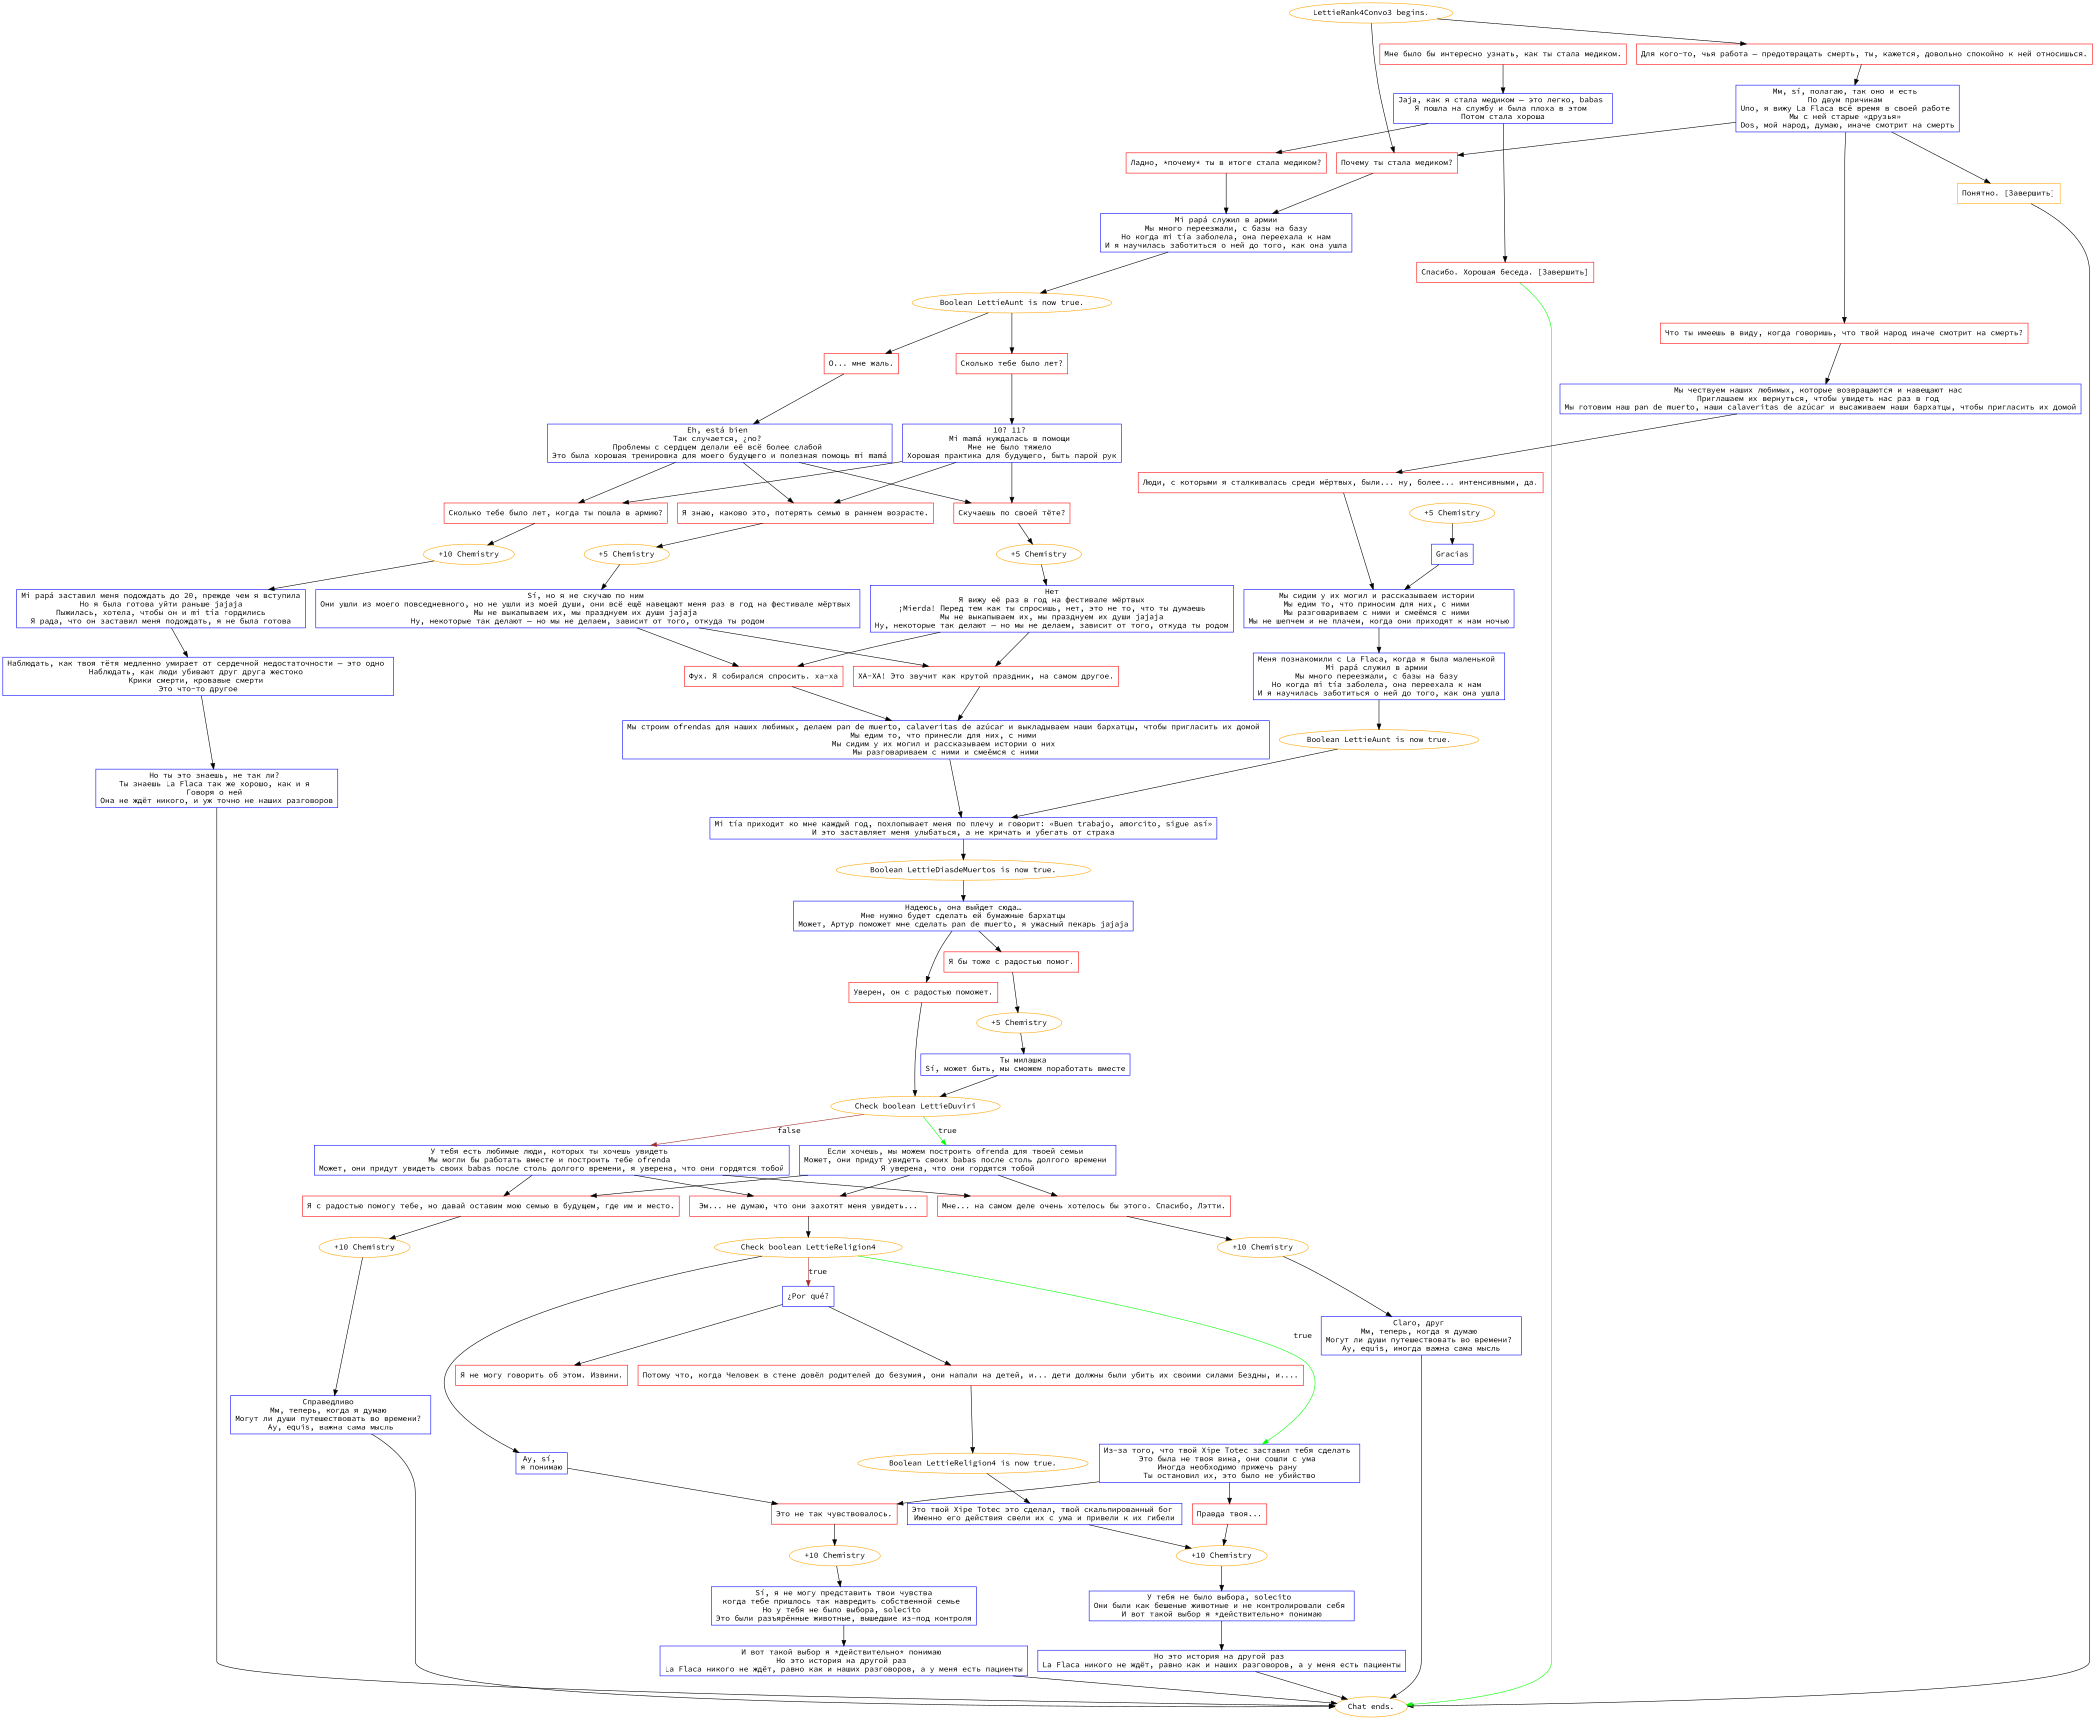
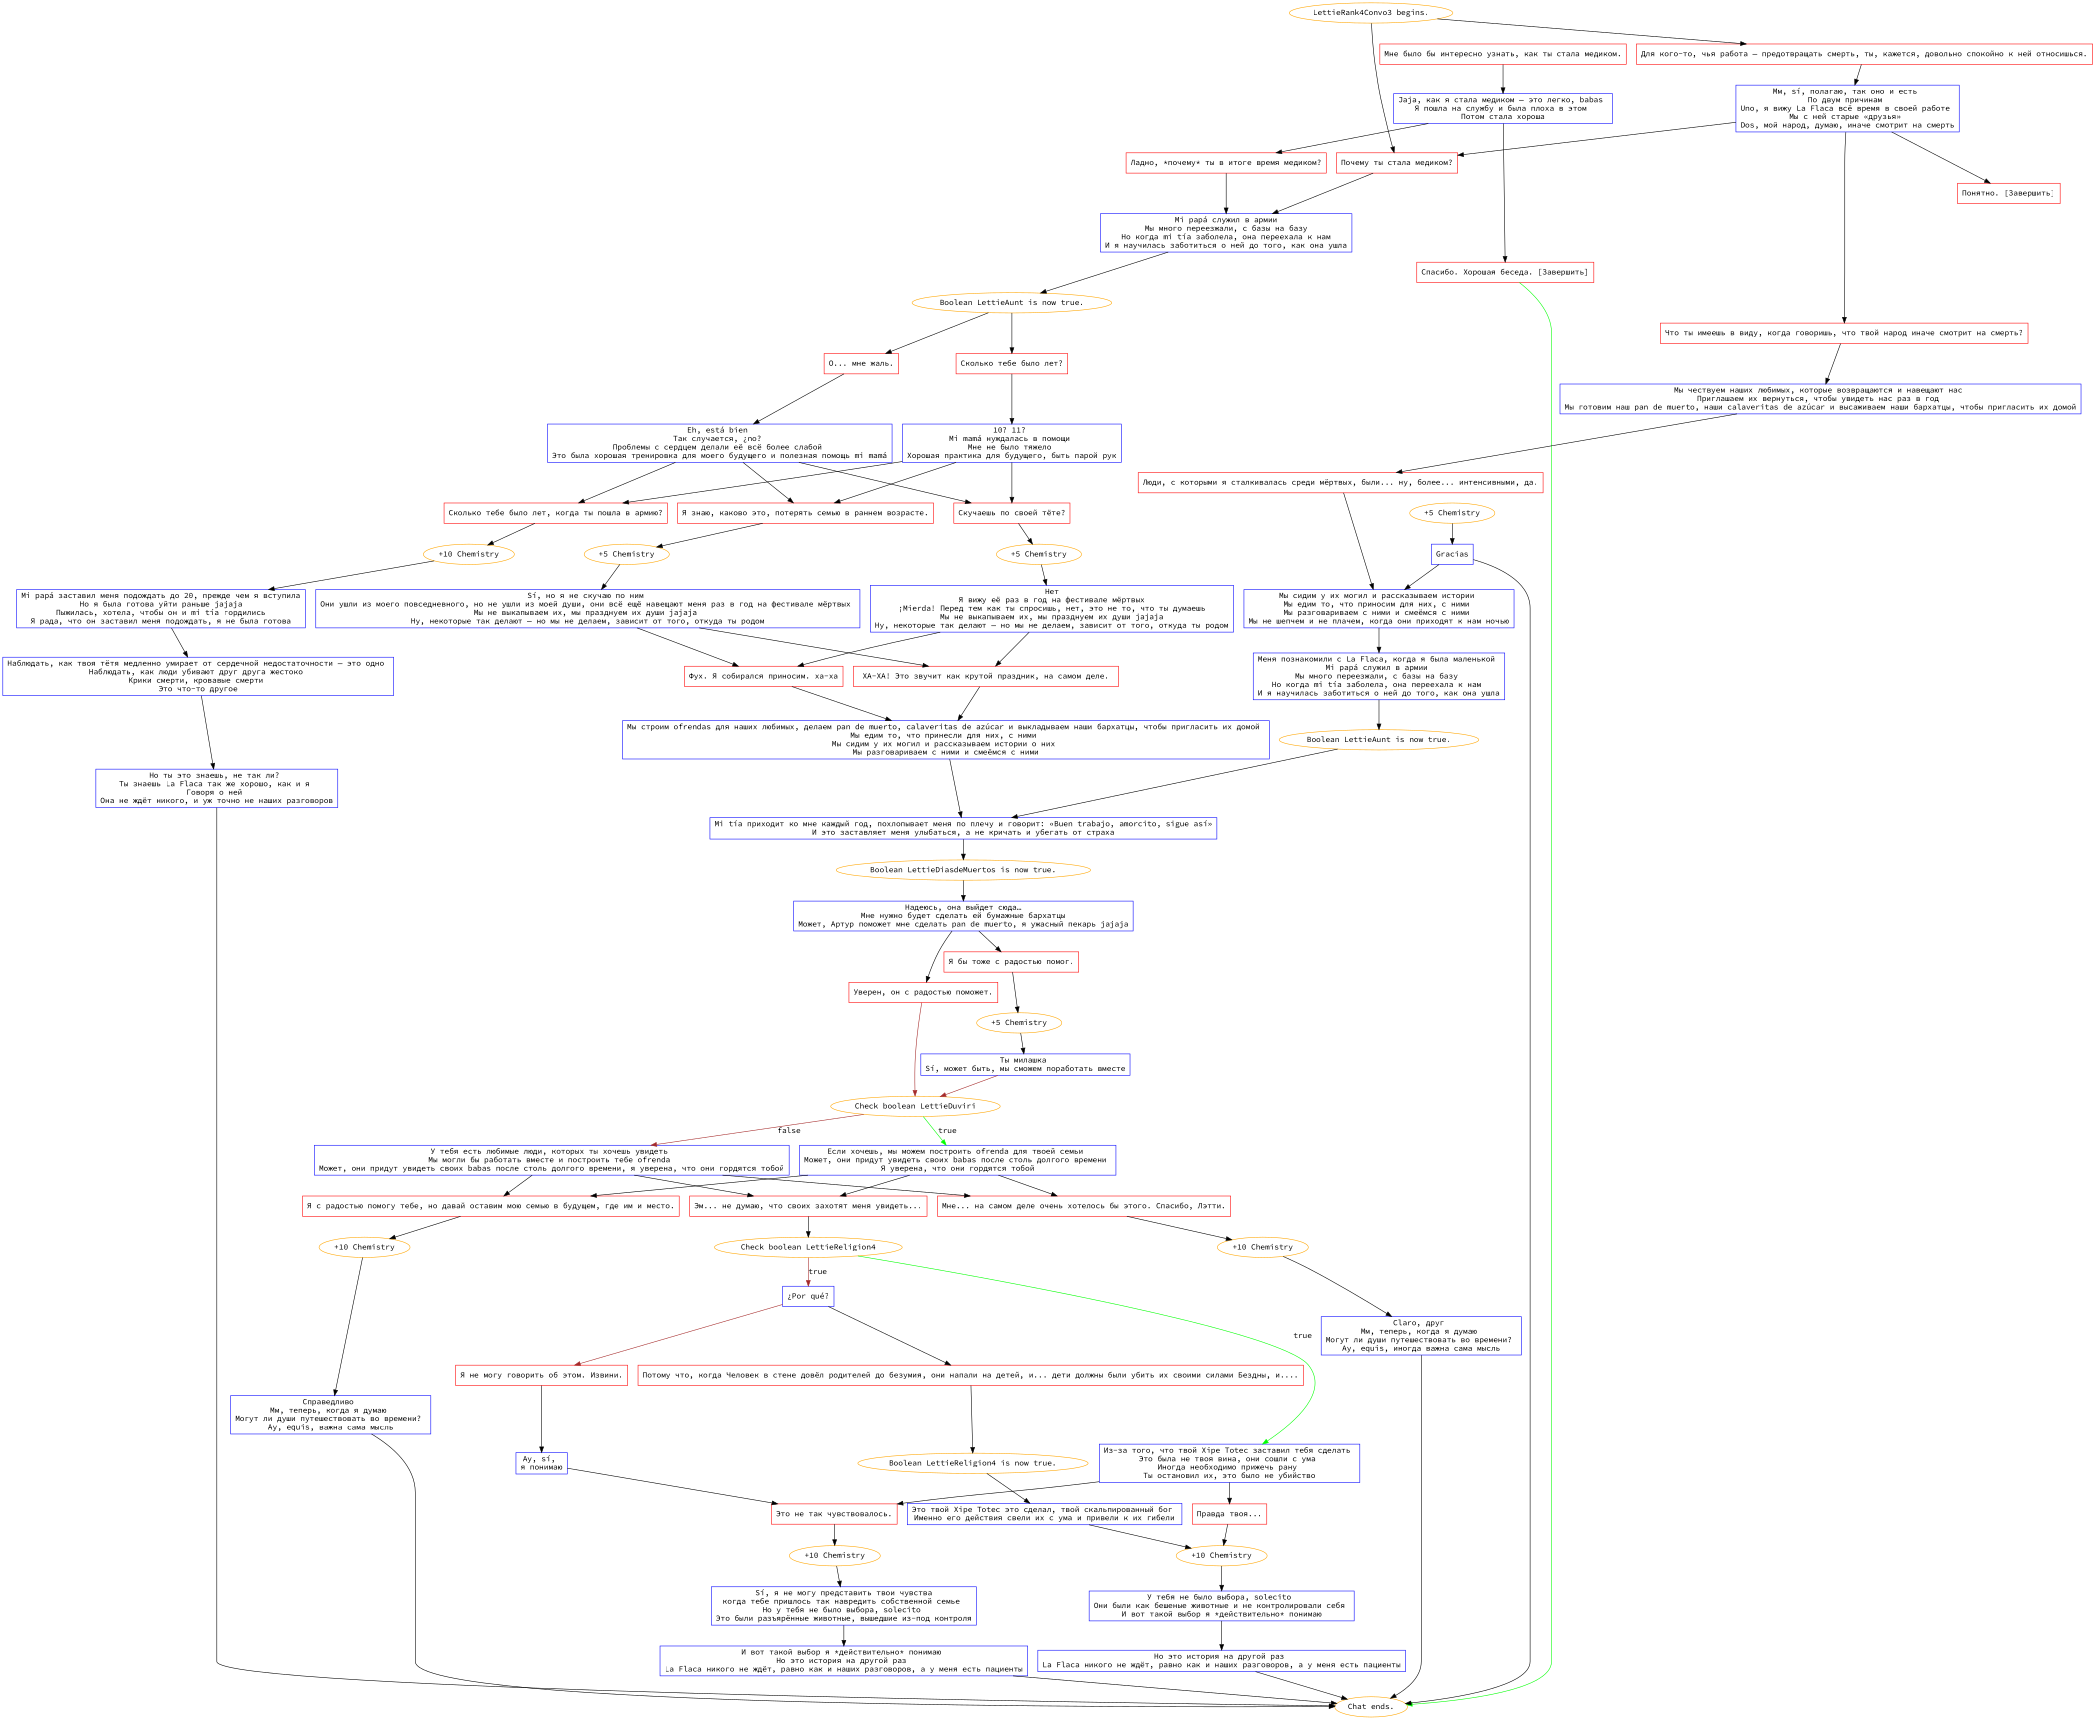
  digraph {
    fontname="Source Code Pro"
    node [color=blue fontname="Source Code Pro" shape=box]
    edge [fontname="Source Code Pro"]
    "LettieRank4Convo3 begins." [color=orange shape=""]
    n2 [color=red label="Для кого-то, чья работа — предотвращать смерть, ты, кажется, довольно спокойно к ней относишься."]
    n3 [color=red label="Почему ты стала медиком?"]
    n4 [label="Мм, sí, полагаю, так оно и есть \nПо двум причинам \nUno, я вижу La Flaca всё время в своей работе \nМы с ней старые «друзья» \nDos, мой народ, думаю, иначе смотрит на смерть"]
    n5 [color=red label="Мне было бы интересно узнать, как ты стала медиком."]
    n6 [label="Jaja, как я стала медиком — это легко, babas \nЯ пошла на службу и была плоха в этом \nПотом стала хороша"]
    n7 [color=red label="Что ты имеешь в виду, когда говоришь, что твой народ иначе смотрит на смерть?"]
-   n8 [color=orange label="Понятно. [Завершить]"]
-   n9 [color=red label="Ладно, *почему* ты в итоге стала медиком?"]
+   n8 [color=red label="Понятно. [Завершить]"]
+   n9 [color=red label="Ладно, *почему* ты в итоге время медиком?"]
    n10 [color=red label="Спасибо. Хорошая беседа. [Завершить]"]
    n11 [label="Мы чествуем наших любимых, которые возвращаются и навещают нас \nПриглашаем их вернуться, чтобы увидеть нас раз в год \nМы готовим наш pan de muerto, наши calaveritas de azúcar и высаживаем наши бархатцы, чтобы пригласить их домой"]
    n12 [label="Mi papá служил в армии\nМы много переезжали, с базы на базу\nНо когда mi tía заболела, она переехала к нам\nИ я научилась заботиться о ней до того, как она ушла"]
    "Chat ends." [color=orange shape=""]
    n14 [color=red label="Люди, с которыми я сталкивалась среди мёртвых, были... ну, более... интенсивными, да."]
    n15 [color=orange label="Boolean LettieAunt is now true." shape=""]
    n16 [label="Мы сидим у их могил и рассказываем истории \nМы едим то, что приносим для них, с ними \nМы разговариваем с ними и смеёмся с ними \nМы не шепчем и не плачем, когда они приходят к нам ночью"]
    n17 [color=red label="О... мне жаль."]
    n18 [color=red label="Сколько тебе было лет?"]
    n19 [label="Меня познакомили с La Flaca, когда я была маленькой \nMi papá служил в армии \nМы много переезжали, с базы на базу \nНо когда mi tía заболела, она переехала к нам \nИ я научилась заботиться о ней до того, как она ушла"]
    n20 [color=orange label="+5 Chemistry" shape=""]
    n21 [label=Gracias]
    n22 [label="Eh, está bien \nТак случается, ¿no? \nПроблемы с сердцем делали её всё более слабой \nЭто была хорошая тренировка для моего будущего и полезная помощь mi mamá"]
    n23 [label="10? 11? \nMi mamá нуждалась в помощи \nМне не было тяжело \nХорошая практика для будущего, быть парой рук"]
    n24 [color=orange label="Boolean LettieAunt is now true." shape=""]
    n25 [color=red label="Скучаешь по своей тёте?"]
    n26 [color=red label="Я знаю, каково это, потерять семью в раннем возрасте."]
    n27 [color=red label="Сколько тебе было лет, когда ты пошла в армию?"]
    n28 [label="Mi tía приходит ко мне каждый год, похлопывает меня по плечу и говорит: «Buen trabajo, amorcito, sigue así»\nИ это заставляет меня улыбаться, а не кричать и убегать от страха"]
    n29 [color=orange label="+5 Chemistry" shape=""]
    n30 [color=orange label="+5 Chemistry" shape=""]
    n31 [color=orange label="+10 Chemistry" shape=""]
    n32 [color=orange label="Boolean LettieDiasdeMuertos is now true." shape=""]
    n33 [label="Нет\nЯ вижу её раз в год на фестивале мёртвых\n¡Mierda! Перед тем как ты спросишь, нет, это не то, что ты думаешь\nМы не выкапываем их, мы празднуем их души jajaja\nНу, некоторые так делают — но мы не делаем, зависит от того, откуда ты родом"]
    n34 [label="Sí, но я не скучаю по ним \nОни ушли из моего повседневного, но не ушли из моей души, они всё ещё навещают меня раз в год на фестивале мёртвых \nМы не выкапываем их, мы празднуем их души jajaja \nНу, некоторые так делают — но мы не делаем, зависит от того, откуда ты родом"]
    n35 [label="Mi papá заставил меня подождать до 20, прежде чем я вступила\nНо я была готова уйти раньше jajaja\nПыжилась, хотела, чтобы он и mi tía гордились\nЯ рада, что он заставил меня подождать, я не была готова"]
    n36 [label="Надеюсь, она выйдет сюда…\nМне нужно будет сделать ей бумажные бархатцы\nМожет, Артур поможет мне сделать pan de muerto, я ужасный пекарь jajaja"]
-   n37 [color=red label="Фух. Я собирался спросить. ха-ха"]
-   n38 [color=red label="ХА-ХА! Это звучит как крутой праздник, на самом другое."]
+   n37 [color=red label="Фух. Я собирался приносим. ха-ха"]
+   n38 [color=red label="ХА-ХА! Это звучит как крутой праздник, на самом деле."]
    n39 [label="Наблюдать, как твоя тётя медленно умирает от сердечной недостаточности — это одно \nНаблюдать, как люди убивают друг друга жестоко \nКрики смерти, кровавые смерти \nЭто что-то другое"]
    n40 [color=red label="Уверен, он с радостью поможет."]
    n41 [color=red label="Я бы тоже с радостью помог."]
    n42 [label="Мы строим ofrendas для наших любимых, делаем pan de muerto, calaveritas de azúcar и выкладываем наши бархатцы, чтобы пригласить их домой \nМы едим то, что принесли для них, с ними \nМы сидим у их могил и рассказываем истории о них \nМы разговариваем с ними и смеёмся с ними"]
    n43 [label="Но ты это знаешь, не так ли? \nТы знаешь La Flaca так же хорошо, как и я \nГоворя о ней \nОна не ждёт никого, и уж точно не наших разговоров"]
    n44 [color=orange label="Check boolean LettieDuviri" shape=""]
    n45 [color=orange label="+5 Chemistry" shape=""]
    n46 [label="Если хочешь, мы можем построить ofrenda для твоей семьи \nМожет, они придут увидеть своих babas после столь долгого времени \nЯ уверена, что они гордятся тобой"]
    n47 [label="У тебя есть любимые люди, которых ты хочешь увидеть \nМы могли бы работать вместе и построить тебе ofrenda \nМожет, они придут увидеть своих babas после столь долгого времени, я уверена, что они гордятся тобой"]
    n48 [label="Ты милашка \nSí, может быть, мы сможем поработать вместе"]
    n49 [color=red label="Мне... на самом деле очень хотелось бы этого. Спасибо, Лэтти."]
    n50 [color=red label="Я с радостью помогу тебе, но давай оставим мою семью в будущем, где им и место."]
-   n51 [color=red label="Эм... не думаю, что они захотят меня увидеть..."]
+   n51 [color=red label="Эм... не думаю, что своих захотят меня увидеть..."]
    n52 [color=orange label="+10 Chemistry" shape=""]
    n53 [color=orange label="+10 Chemistry" shape=""]
    n54 [color=orange label="Check boolean LettieReligion4" shape=""]
    n55 [label="Claro, друг \nМм, теперь, когда я думаю \nМогут ли души путешествовать во времени? \nAy, equis, иногда важна сама мысль"]
    n56 [label="Справедливо \nМм, теперь, когда я думаю \nМогут ли души путешествовать во времени? \nAy, equis, важна сама мысль"]
    n57 [label="Из-за того, что твой Xipe Totec заставил тебя сделать \nЭто была не твоя вина, они сошли с ума \nИногда необходимо прижечь рану \nТы остановил их, это было не убийство"]
    n58 [label="¿Por qué?"]
    n59 [color=red label="Это не так чувствовалось."]
    n60 [color=red label="Правда твоя..."]
    n61 [color=red label="Потому что, когда Человек в стене довёл родителей до безумия, они напали на детей, и... дети должны были убить их своими силами Бездны, и...."]
    n62 [color=red label="Я не могу говорить об этом. Извини."]
    n63 [color=orange label="+10 Chemistry" shape=""]
    n64 [color=orange label="+10 Chemistry" shape=""]
    n65 [color=orange label="Boolean LettieReligion4 is now true." shape=""]
    n66 [label="Ay, sí, \nя понимаю"]
    n67 [label="Sí, я не могу представить твои чувства\nкогда тебе пришлось так навредить собственной семье \nНо у тебя не было выбора, solecito \nЭто были разъярённые животные, вышедшие из-под контроля"]
    n68 [label="У тебя не было выбора, solecito \nОни были как бешеные животные и не контролировали себя \nИ вот такой выбор я *действительно* понимаю"]
    n69 [label="Это твой Xipe Totec это сделал, твой скальпированный бог \nИменно его действия свели их с ума и привели к их гибели"]
    n70 [label="И вот такой выбор я *действительно* понимаю \nНо это история на другой раз \nLa Flaca никого не ждёт, равно как и наших разговоров, а у меня есть пациенты"]
    n71 [label="Но это история на другой раз \nLa Flaca никого не ждёт, равно как и наших разговоров, а у меня есть пациенты"]
    "LettieRank4Convo3 begins." -> n2
    "LettieRank4Convo3 begins." -> n3
    n2 -> n4
    n3 -> n12
    n4 -> n3
    n4 -> n7
    n4 -> n8
    n5 -> n6
    n6 -> n9
    n6 -> n10
    n7 -> n11
-   n8 -> "Chat ends."
+   n21 -> "Chat ends."
    n9 -> n12
    n10 -> "Chat ends." [color=green]
    n11 -> n14
    n12 -> n15
    n14 -> n16
    n15 -> n17
    n15 -> n18
    n16 -> n19
    n17 -> n22
    n18 -> n23
    n19 -> n24
    n20 -> n21
    n21 -> n16
    n22 -> n25
    n22 -> n26
    n22 -> n27
    n23 -> n25
    n23 -> n26
    n23 -> n27
    n24 -> n28
    n25 -> n29
    n26 -> n30
    n27 -> n31
    n28 -> n32
    n29 -> n33
    n30 -> n34
    n31 -> n35
    n32 -> n36
    n33 -> n37
    n33 -> n38
    n34 -> n37
    n34 -> n38
    n35 -> n39
    n36 -> n40
    n36 -> n41
    n37 -> n42
    n38 -> n42
    n39 -> n43
-   n40 -> n44
+   n40 -> n44 [color=brown]
    n41 -> n45
    n42 -> n28
    n43 -> "Chat ends."
    n44 -> n46 [color=green label=true]
    n44 -> n47 [color=brown label=false]
    n45 -> n48
    n46 -> n49
    n46 -> n50
    n46 -> n51
    n47 -> n49
    n47 -> n50
    n47 -> n51
-   n48 -> n44
+   n48 -> n44 [color=brown]
    n49 -> n52
    n50 -> n53
    n51 -> n54
    n52 -> n55
    n53 -> n56
    n54 -> n57 [color=green label=true]
    n54 -> n58 [color=brown label=true]
    n55 -> "Chat ends."
    n56 -> "Chat ends."
    n57 -> n59
    n57 -> n60
    n58 -> n61
-   n58 -> n62
+   n58 -> n62 [color=brown]
    n59 -> n63
    n60 -> n64
    n61 -> n65
-   n54 -> n66
+   n62 -> n66
    n63 -> n67
    n64 -> n68
    n65 -> n69
    n66 -> n59
    n67 -> n70
    n68 -> n71
    n69 -> n64
    n70 -> "Chat ends."
    n71 -> "Chat ends."
  }
